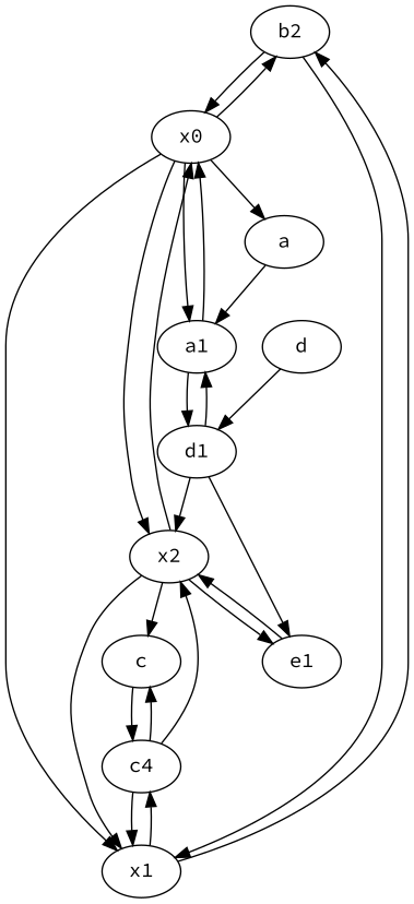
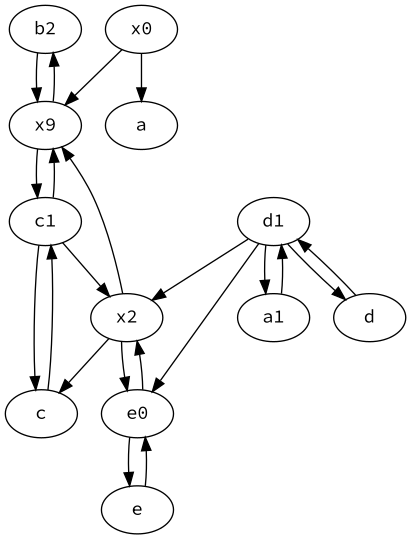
  digraph {
    fontname="Source Code Pro"
    node [fontname="Source Code Pro"]
    edge [fontname="Source Code Pro"]
    n1 [label=b2]
    x0
-   x1
+   x1 [label=x9]
    x2
    a1
    a
-   c1 [label=c4]
+   c1
    d1
    d
-   e1
+   e1 [label=e0]
    c
-   n1 -> x0
+   e
    n1 -> x1
-   x0 -> n1
    x0 -> x1
-   x0 -> x2
-   x0 -> a1
    x0 -> a
    x1 -> n1
    x1 -> c1
-   x2 -> x0
    x2 -> x1
    x2 -> e1
    x2 -> c
-   a1 -> x0
    a1 -> d1
-   a -> a1
    c1 -> x1
    c1 -> x2
    c1 -> c
    d1 -> x2
    d1 -> a1
+   d1 -> d
    d1 -> e1
    d -> d1
    e1 -> x2
+   e1 -> e
    c -> c1
+   e -> e1
  }
